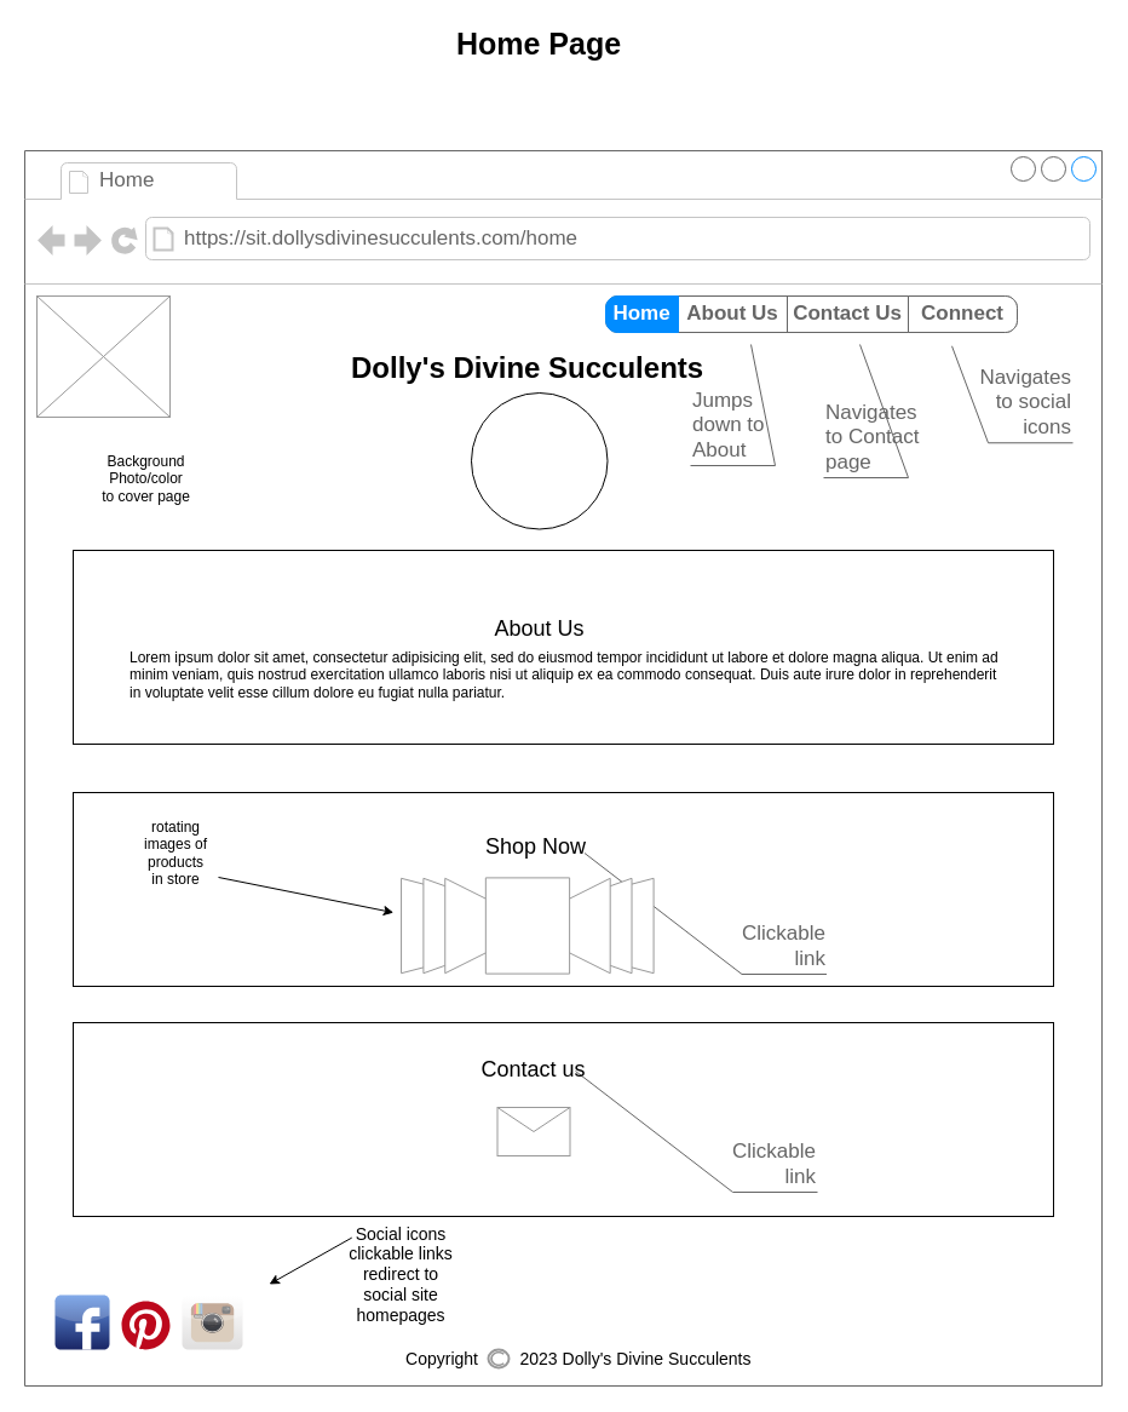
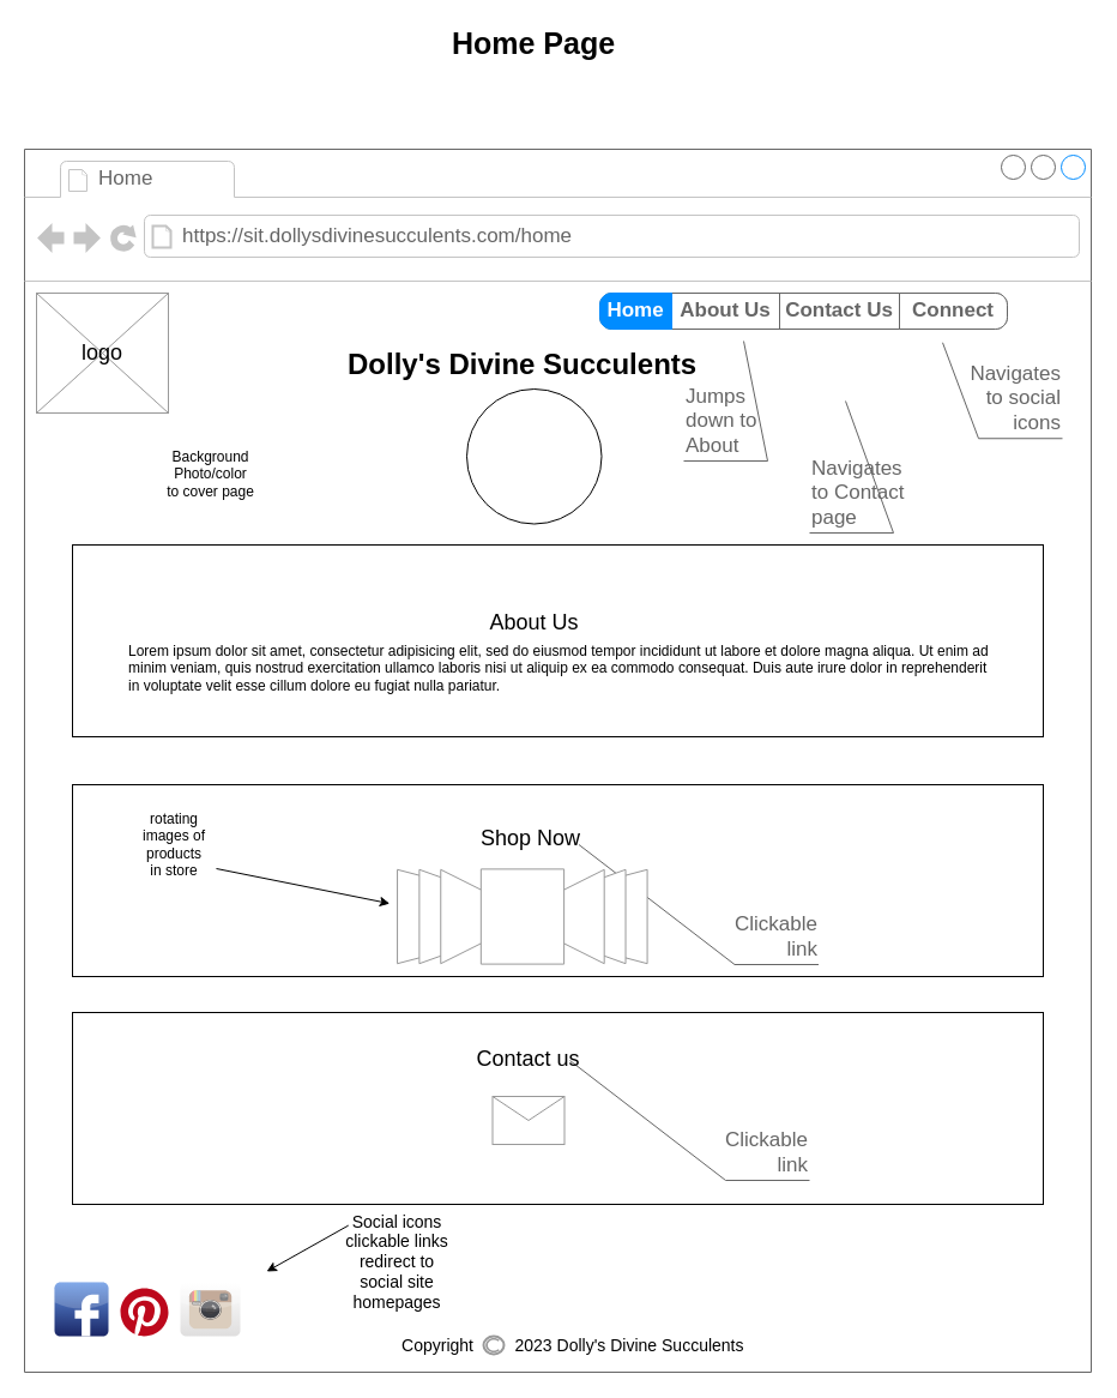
  <mxCell id="0" />
  <mxCell id="1" parent="0" />
  <mxCell id="2" value="" style="verticalLabelPosition=bottom;shadow=0;dashed=0;align=center;html=1;verticalAlign=top;strokeWidth=1;shape=mxgraph.mockup.graphics.simpleIcon;strokeColor=#999999;" parent="1" vertex="1"><mxGeometry x="40" y="170" width="830" height="900" as="geometry" /></mxCell>
  <mxCell id="3" value="&lt;font style=&quot;font-size: 25px;&quot;&gt;&lt;b&gt;Home Page&lt;/b&gt;&lt;/font&gt;" style="text;html=1;strokeColor=none;fillColor=none;align=center;verticalAlign=middle;whiteSpace=wrap;rounded=0;" parent="1" vertex="1"><mxGeometry x="350" y="20" width="190" height="30" as="geometry" /></mxCell>
  <mxCell id="4" value="" style="strokeWidth=1;shadow=0;dashed=0;align=center;html=1;shape=mxgraph.mockup.containers.browserWindow;rSize=0;strokeColor=#666666;strokeColor2=#008cff;strokeColor3=#c4c4c4;mainText=,;recursiveResize=0;" parent="1" vertex="1"><mxGeometry x="20" y="124" width="890" height="1020" as="geometry" /></mxCell>
  <mxCell id="5" value="Home" style="strokeWidth=1;shadow=0;dashed=0;align=center;html=1;shape=mxgraph.mockup.containers.anchor;fontSize=17;fontColor=#666666;align=left;whiteSpace=wrap;" parent="4" vertex="1"><mxGeometry x="60" y="12" width="110" height="26" as="geometry" /></mxCell>
  <mxCell id="6" value="https://sit.dollysdivinesucculents.com/home" style="strokeWidth=1;shadow=0;dashed=0;align=center;html=1;shape=mxgraph.mockup.containers.anchor;rSize=0;fontSize=17;fontColor=#666666;align=left;" parent="4" vertex="1"><mxGeometry x="130" y="60" width="380" height="26" as="geometry" /></mxCell>
  <mxCell id="7" value="" style="verticalLabelPosition=bottom;shadow=0;dashed=0;align=center;html=1;verticalAlign=top;strokeWidth=1;shape=mxgraph.mockup.graphics.simpleIcon;strokeColor=#999999;" parent="4" vertex="1"><mxGeometry x="10" y="120" width="110" height="100" as="geometry" /></mxCell>
+ <mxCell id="8" value="&lt;font style=&quot;font-size: 18px;&quot;&gt;logo&lt;/font&gt;" style="text;html=1;strokeColor=none;fillColor=none;align=center;verticalAlign=middle;whiteSpace=wrap;rounded=0;" parent="4" vertex="1"><mxGeometry x="35" y="155" width="60" height="30" as="geometry" /></mxCell>
  <mxCell id="9" value="" style="ellipse;whiteSpace=wrap;html=1;aspect=fixed;" parent="4" vertex="1"><mxGeometry x="369" y="200" width="112.5" height="112.5" as="geometry" /></mxCell>
  <mxCell id="10" value="" style="rounded=0;whiteSpace=wrap;html=1;" parent="4" vertex="1"><mxGeometry x="40" y="330" width="810" height="160" as="geometry" /></mxCell>
  <mxCell id="11" value="" style="rounded=0;whiteSpace=wrap;html=1;" parent="4" vertex="1"><mxGeometry x="40" y="530" width="810" height="160" as="geometry" /></mxCell>
- <mxCell id="12" value="Background Photo/color to cover page" style="text;html=1;strokeColor=none;fillColor=none;align=center;verticalAlign=middle;whiteSpace=wrap;rounded=0;" parent="4" vertex="1"><mxGeometry x="62.5" y="241.25" width="75" height="59" as="geometry" /></mxCell>
+ <mxCell id="12" value="Background Photo/color to cover page" style="text;html=1;strokeColor=none;fillColor=none;align=center;verticalAlign=middle;whiteSpace=wrap;rounded=0;" parent="4" vertex="1"><mxGeometry x="117.5" y="241.25" width="75" height="59" as="geometry" /></mxCell>
  <mxCell id="13" value="&lt;h1&gt;Dolly's Divine Succulents&lt;/h1&gt;" style="text;html=1;strokeColor=none;fillColor=none;spacing=5;spacingTop=-20;whiteSpace=wrap;overflow=hidden;rounded=0;" parent="4" vertex="1"><mxGeometry x="265" y="160" width="300" height="40" as="geometry" /></mxCell>
  <mxCell id="14" value="&lt;font style=&quot;font-size: 18px;&quot;&gt;About Us&lt;/font&gt;" style="text;html=1;strokeColor=none;fillColor=none;align=center;verticalAlign=middle;whiteSpace=wrap;rounded=0;" parent="4" vertex="1"><mxGeometry x="383" y="380" width="85" height="30" as="geometry" /></mxCell>
  <mxCell id="15" value="&lt;font style=&quot;font-size: 18px;&quot;&gt;Shop Now&lt;/font&gt;" style="text;html=1;strokeColor=none;fillColor=none;align=center;verticalAlign=middle;whiteSpace=wrap;rounded=0;" parent="4" vertex="1"><mxGeometry x="375" y="560" width="95" height="30" as="geometry" /></mxCell>
  <mxCell id="16" value="" style="strokeColor=#999999;verticalLabelPosition=bottom;shadow=0;dashed=0;verticalAlign=top;strokeWidth=2;html=1;shape=mxgraph.mockup.misc.copyrightIcon;" parent="4" vertex="1"><mxGeometry x="383" y="990" width="17" height="15" as="geometry" /></mxCell>
  <mxCell id="17" value="" style="dashed=0;outlineConnect=0;html=1;align=center;labelPosition=center;verticalLabelPosition=bottom;verticalAlign=top;shape=mxgraph.weblogos.pinterest;fillColor=#BD081C;strokeColor=none" parent="4" vertex="1"><mxGeometry x="80" y="950" width="40" height="40" as="geometry" /></mxCell>
  <mxCell id="18" value="" style="strokeWidth=1;shadow=0;dashed=0;align=center;html=1;shape=mxgraph.mockup.rrect;rSize=10;fillColor=#ffffff;strokeColor=#666666;" parent="4" vertex="1"><mxGeometry x="480" y="120" width="340" height="30" as="geometry" /></mxCell>
  <mxCell id="19" value="About Us" style="strokeColor=inherit;fillColor=inherit;gradientColor=inherit;strokeWidth=1;shadow=0;dashed=0;align=center;html=1;shape=mxgraph.mockup.rrect;rSize=0;fontSize=17;fontColor=#666666;fontStyle=1;resizeHeight=1;whiteSpace=wrap;" parent="18" vertex="1"><mxGeometry width="90" height="30" relative="1" as="geometry"><mxPoint x="60" as="offset" /></mxGeometry></mxCell>
  <mxCell id="20" value="Contact Us" style="strokeColor=inherit;fillColor=inherit;gradientColor=inherit;strokeWidth=1;shadow=0;dashed=0;align=center;html=1;shape=mxgraph.mockup.rrect;rSize=0;fontSize=17;fontColor=#666666;fontStyle=1;resizeHeight=1;whiteSpace=wrap;" parent="18" vertex="1"><mxGeometry width="100" height="30" relative="1" as="geometry"><mxPoint x="150" as="offset" /></mxGeometry></mxCell>
  <mxCell id="21" value="Connect" style="strokeColor=inherit;fillColor=inherit;gradientColor=inherit;strokeWidth=1;shadow=0;dashed=0;align=center;html=1;shape=mxgraph.mockup.rightButton;rSize=10;fontSize=17;fontColor=#666666;fontStyle=1;resizeHeight=1;whiteSpace=wrap;" parent="18" vertex="1"><mxGeometry x="1" width="90" height="30" relative="1" as="geometry"><mxPoint x="-90" as="offset" /></mxGeometry></mxCell>
  <mxCell id="22" value="Home" style="strokeWidth=1;shadow=0;dashed=0;align=center;html=1;shape=mxgraph.mockup.leftButton;rSize=10;fontSize=17;fontColor=#ffffff;fontStyle=1;fillColor=#008cff;strokeColor=#008cff;resizeHeight=1;whiteSpace=wrap;" parent="18" vertex="1"><mxGeometry width="60" height="30" relative="1" as="geometry" /></mxCell>
  <mxCell id="23" value="&lt;font style=&quot;font-size: 14px;&quot;&gt;Copyright&lt;/font&gt;" style="text;html=1;strokeColor=none;fillColor=none;align=center;verticalAlign=middle;whiteSpace=wrap;rounded=0;" parent="4" vertex="1"><mxGeometry x="315" y="982.5" width="60" height="30" as="geometry" /></mxCell>
  <mxCell id="24" value="&lt;font style=&quot;font-size: 14px;&quot;&gt;2023 Dolly's Divine Succulents&lt;/font&gt;" style="text;html=1;strokeColor=none;fillColor=none;align=center;verticalAlign=middle;whiteSpace=wrap;rounded=0;" parent="4" vertex="1"><mxGeometry x="400" y="982.5" width="210" height="30" as="geometry" /></mxCell>
  <mxCell id="25" value="" style="dashed=0;outlineConnect=0;html=1;align=center;labelPosition=center;verticalLabelPosition=bottom;verticalAlign=top;shape=mxgraph.webicons.facebook;fillColor=#6294E4;gradientColor=#1A2665" parent="4" vertex="1"><mxGeometry x="25" y="945" width="45" height="45" as="geometry" /></mxCell>
  <mxCell id="26" value="" style="dashed=0;outlineConnect=0;html=1;align=center;labelPosition=center;verticalLabelPosition=bottom;verticalAlign=top;shape=mxgraph.webicons.instagram;gradientColor=#DFDEDE" parent="4" vertex="1"><mxGeometry x="130" y="945" width="50" height="45" as="geometry" /></mxCell>
  <mxCell id="27" value="" style="rounded=0;whiteSpace=wrap;html=1;" parent="4" vertex="1"><mxGeometry x="40" y="720" width="810" height="160" as="geometry" /></mxCell>
  <mxCell id="28" value="Lorem ipsum dolor sit amet, consectetur adipisicing elit, sed do eiusmod tempor incididunt ut labore et dolore magna aliqua. Ut enim ad minim veniam, quis nostrud exercitation ullamco laboris nisi ut aliquip ex ea commodo consequat. Duis aute irure dolor in reprehenderit in voluptate velit esse cillum dolore eu fugiat nulla pariatur." style="text;spacingTop=-5;whiteSpace=wrap;html=1;align=left;fontSize=12;fontFamily=Helvetica;fillColor=none;strokeColor=none;" parent="4" vertex="1"><mxGeometry x="85" y="410" width="720" height="60" as="geometry" /></mxCell>
  <mxCell id="29" value="Clickable&lt;br&gt;link" style="strokeWidth=1;shadow=0;dashed=0;align=center;html=1;shape=mxgraph.mockup.text.callout;linkText=;textSize=17;textColor=#666666;callDir=SE;callStyle=line;fontSize=17;fontColor=#666666;align=right;verticalAlign=bottom;strokeColor=#666666;" parent="4" vertex="1"><mxGeometry x="455" y="760" width="200" height="100" as="geometry" /></mxCell>
  <mxCell id="30" value="Clickable&lt;br&gt;link" style="strokeWidth=1;shadow=0;dashed=0;align=center;html=1;shape=mxgraph.mockup.text.callout;linkText=;textSize=17;textColor=#666666;callDir=SE;callStyle=line;fontSize=17;fontColor=#666666;align=right;verticalAlign=bottom;strokeColor=#666666;" parent="4" vertex="1"><mxGeometry x="462.5" y="580" width="200" height="100" as="geometry" /></mxCell>
  <mxCell id="31" value="" style="verticalLabelPosition=bottom;shadow=0;dashed=0;align=center;html=1;verticalAlign=top;strokeWidth=1;shape=mxgraph.mockup.navigation.coverFlow;strokeColor=#999999;" parent="4" vertex="1"><mxGeometry x="310" y="600" width="210" height="80" as="geometry" /></mxCell>
- <mxCell id="32" value="Navigates&lt;br&gt;to Contact&lt;br&gt;page" style="strokeWidth=1;shadow=0;dashed=0;align=center;html=1;shape=mxgraph.mockup.text.callout;linkText=;textSize=17;textColor=#666666;callDir=SW;callStyle=line;fontSize=17;fontColor=#666666;align=left;verticalAlign=bottom;strokeColor=#666666;" parent="4" vertex="1"><mxGeometry x="660" y="160" width="30" height="110" as="geometry" /></mxCell>
+ <mxCell id="32" value="Navigates&lt;br&gt;to Contact&lt;br&gt;page" style="strokeWidth=1;shadow=0;dashed=0;align=center;html=1;shape=mxgraph.mockup.text.callout;linkText=;textSize=17;textColor=#666666;callDir=SW;callStyle=line;fontSize=17;fontColor=#666666;align=left;verticalAlign=bottom;strokeColor=#666666;" parent="4" vertex="1"><mxGeometry x="655" y="210" width="30" height="110" as="geometry" /></mxCell>
  <mxCell id="33" value="Jumps&amp;nbsp;&lt;br&gt;down to&lt;br&gt;About" style="strokeWidth=1;shadow=0;dashed=0;align=center;html=1;shape=mxgraph.mockup.text.callout;linkText=;textSize=17;textColor=#666666;callDir=SW;callStyle=line;fontSize=17;fontColor=#666666;align=left;verticalAlign=bottom;strokeColor=#666666;" parent="4" vertex="1"><mxGeometry x="550" y="160" width="50" height="100" as="geometry" /></mxCell>
  <mxCell id="34" value="rotating images of products in store" style="text;html=1;strokeColor=none;fillColor=none;align=center;verticalAlign=middle;whiteSpace=wrap;rounded=0;" parent="4" vertex="1"><mxGeometry x="95" y="545" width="60" height="70" as="geometry" /></mxCell>
  <mxCell id="35" value="" style="endArrow=classic;html=1;rounded=0;entryX=-0.025;entryY=0.364;entryDx=0;entryDy=0;entryPerimeter=0;" parent="4" target="31" edge="1"><mxGeometry width="50" height="50" relative="1" as="geometry"><mxPoint x="160" y="600" as="sourcePoint" /><mxPoint x="210" y="550" as="targetPoint" /></mxGeometry></mxCell>
  <mxCell id="36" value="&lt;font style=&quot;font-size: 14px;&quot;&gt;Social icons clickable links redirect to social site homepages&lt;/font&gt;" style="text;html=1;strokeColor=none;fillColor=none;align=center;verticalAlign=middle;whiteSpace=wrap;rounded=0;" parent="4" vertex="1"><mxGeometry x="265" y="888" width="92" height="80" as="geometry" /></mxCell>
  <mxCell id="37" value="" style="endArrow=classic;html=1;rounded=0;exitX=0.057;exitY=0.12;exitDx=0;exitDy=0;exitPerimeter=0;" parent="4" source="36" edge="1"><mxGeometry width="50" height="50" relative="1" as="geometry"><mxPoint x="222.5" y="920" as="sourcePoint" /><mxPoint x="202" y="936" as="targetPoint" /></mxGeometry></mxCell>
  <mxCell id="38" value="&lt;font style=&quot;font-size: 18px;&quot;&gt;Contact us&lt;/font&gt;" style="text;html=1;strokeColor=none;fillColor=none;align=center;verticalAlign=middle;whiteSpace=wrap;rounded=0;" parent="4" vertex="1"><mxGeometry x="373" y="744" width="95" height="30" as="geometry" /></mxCell>
  <mxCell id="39" value="" style="verticalLabelPosition=bottom;shadow=0;dashed=0;align=center;html=1;verticalAlign=top;strokeWidth=1;shape=mxgraph.mockup.misc.mail2;strokeColor=#999999;" parent="4" vertex="1"><mxGeometry x="390.5" y="790" width="60" height="40" as="geometry" /></mxCell>
  <mxCell id="40" value="Navigates&lt;br&gt;to social&lt;br&gt;icons" style="strokeWidth=1;shadow=0;dashed=0;align=center;html=1;shape=mxgraph.mockup.text.callout;linkText=;textSize=17;textColor=#666666;callDir=SE;callStyle=line;fontSize=17;fontColor=#666666;align=right;verticalAlign=bottom;strokeColor=#666666;" parent="4" vertex="1"><mxGeometry x="766" y="161.25" width="100" height="80" as="geometry" /></mxCell>
